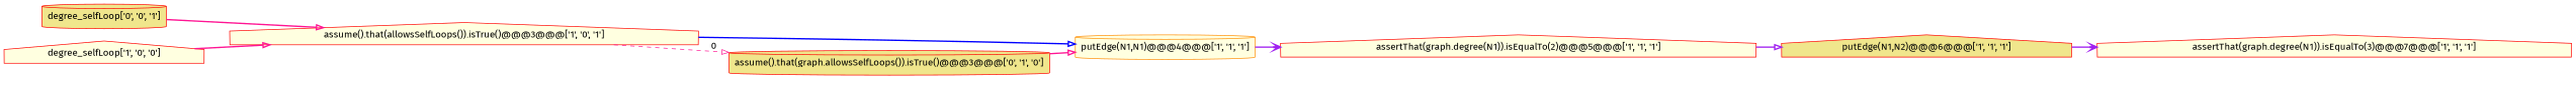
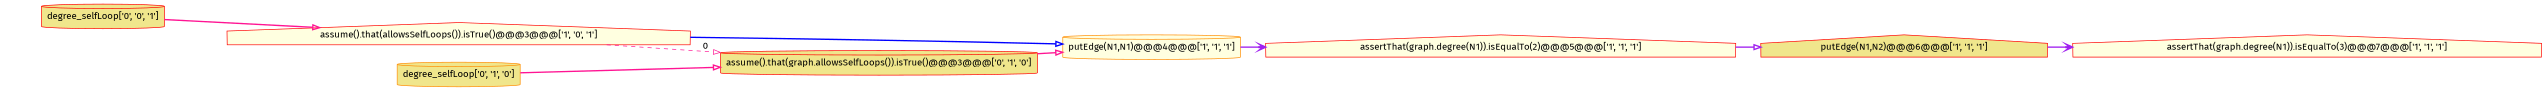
  digraph {
    fontname="Fira Sans"
    rankdir=LR
    node [color=red fillcolor=lightyellow fontname="Fira Sans" shape=house style=filled]
    edge [arrowhead=onormal color=deeppink fontname="Fira Sans" style=bold]
    n1 [fillcolor=khaki label="assume().that(graph.allowsSelfLoops()).isTrue()@@@3@@@['0', '1', '0']" shape=cylinder]
    n2 [color=darkorange label="putEdge(N1,N1)@@@4@@@['1', '1', '1']" shape=cylinder]
    n3 [label="assertThat(graph.degree(N1)).isEqualTo(2)@@@5@@@['1', '1', '1']"]
    n4 [fillcolor=khaki label="putEdge(N1,N2)@@@6@@@['1', '1', '1']"]
+   n5 [color=darkorange fillcolor=khaki label="degree_selfLoop['0', '1', '0']" shape=cylinder]
    n6 [fillcolor=khaki label="degree_selfLoop['0', '0', '1']" shape=cylinder]
    n7 [label="assume().that(allowsSelfLoops()).isTrue()@@@3@@@['1', '0', '1']"]
    n8 [label="assertThat(graph.degree(N1)).isEqualTo(3)@@@7@@@['1', '1', '1']"]
-   n9 [label="degree_selfLoop['1', '0', '0']"]
    n1 -> n2
    n2 -> n3 [arrowhead=vee color=purple]
    n3 -> n4 [color=purple]
    n4 -> n8 [arrowhead=vee color=purple]
+   n5 -> n1
    n6 -> n7
    n7 -> n1 [label=0 style=dashed]
    n7 -> n2 [color=blue]
-   n9 -> n7
  }
